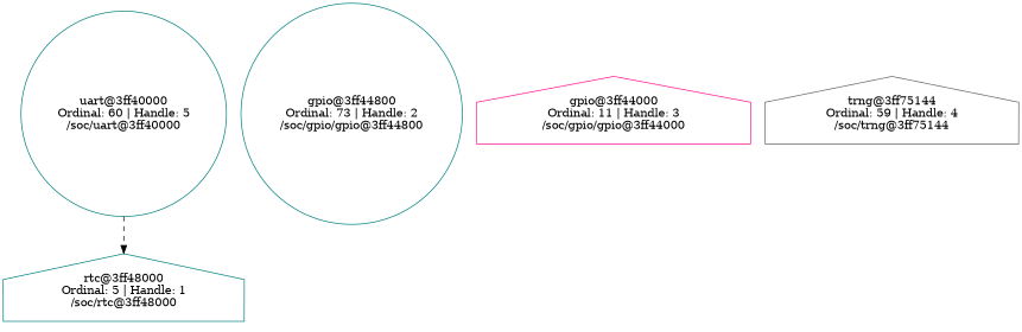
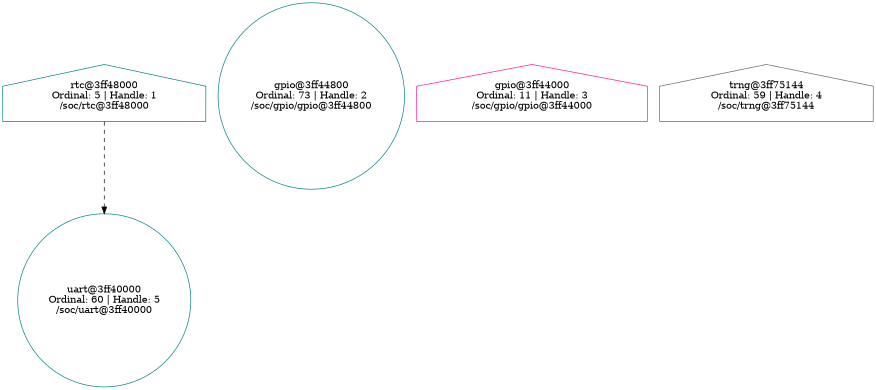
  digraph {
    node [color=teal shape=house]
    n1 [label="rtc@3ff48000\nOrdinal: 5 | Handle: 1\n/soc/rtc@3ff48000"]
    n2 [label="uart@3ff40000\nOrdinal: 60 | Handle: 5\n/soc/uart@3ff40000" shape=circle]
    n3 [label="gpio@3ff44800\nOrdinal: 73 | Handle: 2\n/soc/gpio/gpio@3ff44800" shape=circle]
    n4 [label="gpio@3ff44000\nOrdinal: 11 | Handle: 3\n/soc/gpio/gpio@3ff44000" color=deeppink]
    n5 [label="trng@3ff75144\nOrdinal: 59 | Handle: 4\n/soc/trng@3ff75144" color=gray40]
-   n2 -> n1 [style=dashed]
+   n1 -> n2 [style=dashed]
  }
